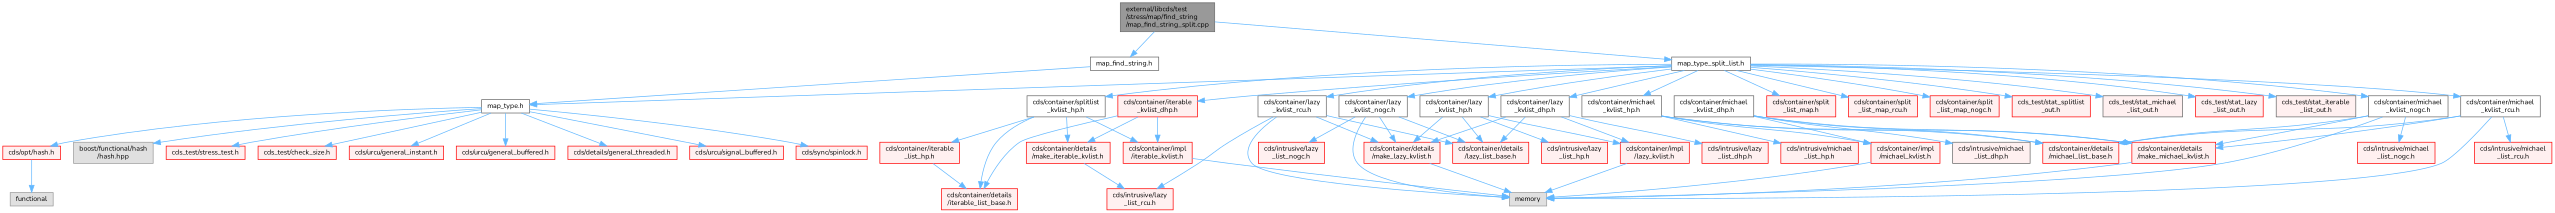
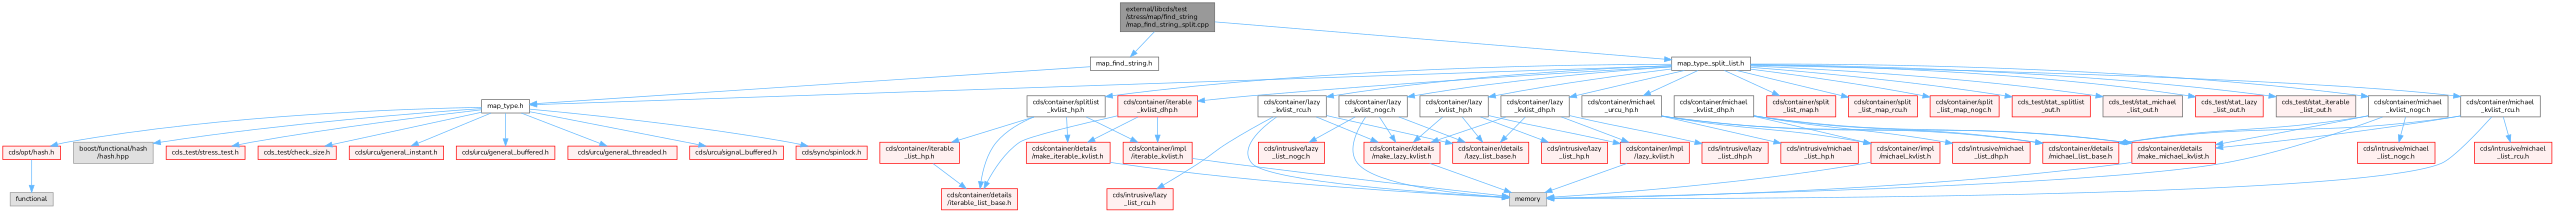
  digraph {
    fontname=Nunito
    node [color=red fillcolor="#FFF0F0" fontname=Nunito fontsize=10 shape=box style=filled]
    edge [color=steelblue1 fontname=Nunito fontsize=10 labelfontname=Helvetica labelfontsize=10 style=solid]
    n1 [color=gray40 fillcolor=grey60 fontcolor=black height=0.2 label="external/libcds/test\l/stress/map/find_string\l/map_find_string_split.cpp" width=0.4]
    n2 [color=grey40 fillcolor=white height=0.2 label="map_find_string.h" width=0.4]
    n3 [color=grey40 fillcolor=white height=0.2 label="map_type_split_list.h" width=0.4]
    n4 [color=grey40 fillcolor=white height=0.2 label="map_type.h" width=0.4]
-   n5 [color=grey40 fillcolor=white height=0.2 label="cds/container/michael\l_kvlist_hp.h" width=0.4]
+   n5 [color=grey40 fillcolor=white height=0.2 label="cds/container/michael\l_urcu_hp.h" width=0.4]
    n6 [color=grey40 fillcolor=white height=0.2 label="cds/container/michael\l_kvlist_rcu.h" width=0.4]
    n7 [color=grey40 fillcolor=white height=0.2 label="cds/container/michael\l_kvlist_nogc.h" width=0.4]
    n8 [color=grey40 fillcolor=white height=0.2 label="cds/container/lazy\l_kvlist_hp.h" width=0.4]
    n9 [color=grey40 fillcolor=white height=0.2 label="cds/container/lazy\l_kvlist_dhp.h" width=0.4]
    n10 [color=grey40 fillcolor=white height=0.2 label="cds/container/lazy\l_kvlist_rcu.h" width=0.4]
    n11 [color=grey40 fillcolor=white height=0.2 label="cds/container/lazy\l_kvlist_nogc.h" width=0.4]
    n12 [color=grey40 fillcolor=white height=0.2 label="cds/container/splitlist\l_kvlist_hp.h" width=0.4]
    n13 [height=0.2 label="cds/container/iterable\l_kvlist_dhp.h" width=0.4]
    n14 [height=0.2 label="cds/container/split\l_list_map.h" width=0.4]
    n15 [height=0.2 label="cds/container/split\l_list_map_rcu.h" width=0.4]
    n16 [height=0.2 label="cds/container/split\l_list_map_nogc.h" width=0.4]
    n17 [height=0.2 label="cds_test/stat_splitlist\l_out.h" width=0.4]
    n18 [color=grey40 height=0.2 label="cds_test/stat_michael\l_list_out.h" width=0.4]
    n19 [height=0.2 label="cds_test/stat_lazy\l_list_out.h" width=0.4]
    n20 [color=grey40 height=0.2 label="cds_test/stat_iterable\l_list_out.h" width=0.4]
    n21 [height=0.2 label="cds/urcu/general_instant.h" width=0.4]
    n22 [height=0.2 label="cds/urcu/general_buffered.h" width=0.4]
-   n23 [height=0.2 label="cds/details/general_threaded.h" width=0.4]
+   n23 [height=0.2 label="cds/urcu/general_threaded.h" width=0.4]
    n24 [height=0.2 label="cds/urcu/signal_buffered.h" width=0.4]
    n25 [height=0.2 label="cds/sync/spinlock.h" width=0.4]
    n26 [height=0.2 label="cds/opt/hash.h" width=0.4]
    n27 [color=grey60 fillcolor="#E0E0E0" height=0.2 label="boost/functional/hash\l/hash.hpp" width=0.4]
    n28 [height=0.2 label="cds_test/stress_test.h" width=0.4]
    n29 [height=0.2 label="cds_test/check_size.h" width=0.4]
    n30 [color=grey60 fillcolor="#E0E0E0" height=0.2 label=functional width=0.4]
    n31 [height=0.2 label="cds/container/details\l/michael_list_base.h" width=0.4]
    n32 [height=0.2 label="cds/intrusive/michael\l_list_hp.h" width=0.4]
    n33 [height=0.2 label="cds/container/details\l/make_michael_kvlist.h" width=0.4]
    n34 [height=0.2 label="cds/container/impl\l/michael_kvlist.h" width=0.4]
    n35 [color=grey40 fillcolor=white height=0.2 label="cds/container/michael\l_kvlist_dhp.h" width=0.4]
-   n36 [color=grey40 height=0.2 label="cds/intrusive/michael\l_list_dhp.h" width=0.4]
+   n36 [height=0.2 label="cds/intrusive/michael\l_list_dhp.h" width=0.4]
    n37 [color=grey60 fillcolor="#E0E0E0" height=0.2 label=memory width=0.4]
    n38 [height=0.2 label="cds/intrusive/michael\l_list_rcu.h" width=0.4]
    n39 [height=0.2 label="cds/intrusive/michael\l_list_nogc.h" width=0.4]
    n40 [height=0.2 label="cds/container/details\l/lazy_list_base.h" width=0.4]
    n41 [height=0.2 label="cds/intrusive/lazy\l_list_hp.h" width=0.4]
    n42 [height=0.2 label="cds/container/details\l/make_lazy_kvlist.h" width=0.4]
    n43 [height=0.2 label="cds/container/impl\l/lazy_kvlist.h" width=0.4]
    n44 [height=0.2 label="cds/intrusive/lazy\l_list_dhp.h" width=0.4]
    n45 [height=0.2 label="cds/intrusive/lazy\l_list_rcu.h" width=0.4]
    n46 [height=0.2 label="cds/intrusive/lazy\l_list_nogc.h" width=0.4]
    n47 [height=0.2 label="cds/container/details\l/iterable_list_base.h" width=0.4]
    n48 [height=0.2 label="cds/container/iterable\l_list_hp.h" width=0.4]
    n49 [height=0.2 label="cds/container/details\l/make_iterable_kvlist.h" width=0.4]
    n50 [height=0.2 label="cds/container/impl\l/iterable_kvlist.h" width=0.4]
    n1 -> n2
    n1 -> n3
    n2 -> n4
    n3 -> n4
    n3 -> n5
    n3 -> n6
    n3 -> n7
    n3 -> n8
    n3 -> n9
    n3 -> n10
    n3 -> n11
    n3 -> n12
    n3 -> n13
    n3 -> n14
    n3 -> n15
    n3 -> n16
    n3 -> n17
    n3 -> n18
    n3 -> n19
    n3 -> n20
    n4 -> n21
    n4 -> n22
    n4 -> n23
    n4 -> n24
    n4 -> n25
    n4 -> n26
    n4 -> n27
    n4 -> n28
    n4 -> n29
    n5 -> n31
    n5 -> n32
    n5 -> n33
    n5 -> n34
    n6 -> n31
    n6 -> n33
    n6 -> n37
    n6 -> n38
    n7 -> n31
    n7 -> n33
    n7 -> n37
    n7 -> n39
    n8 -> n40
    n8 -> n41
    n8 -> n42
    n8 -> n43
    n9 -> n40
    n9 -> n42
    n9 -> n43
    n9 -> n44
    n10 -> n37
    n10 -> n40
    n10 -> n42
    n10 -> n45
    n11 -> n37
    n11 -> n40
    n11 -> n42
    n11 -> n46
    n12 -> n47
    n12 -> n48
    n12 -> n49
    n12 -> n50
    n13 -> n47
    n13 -> n49
    n13 -> n50
    n26 -> n30
    n33 -> n37
    n34 -> n37
    n35 -> n31
    n35 -> n33
    n35 -> n34
    n35 -> n36
    n42 -> n37
    n43 -> n37
    n48 -> n47
-   n49 -> n45
+   n49 -> n37
    n50 -> n37
  }
